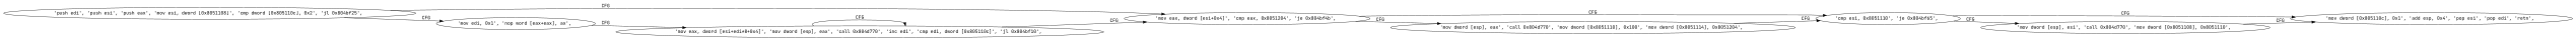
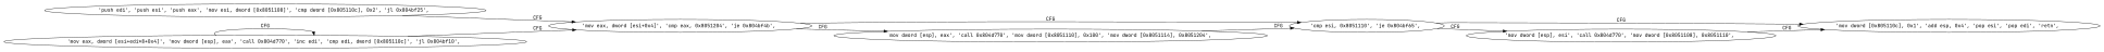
  digraph {
    rankdir=LR
    fontname="JetBrains Mono"
    node [fontname="JetBrains Mono"]
    edge [fontname="JetBrains Mono"]
    n1 [label="'push edi', 'push esi', 'push eax', 'mov esi, dword [0x8051108]', 'cmp dword [0x805110c], 0x2', 'jl 0x804bf25', "]
    n2 [label="'mov eax, dword [esi+0x4]', 'cmp eax, 0x8051204', 'je 0x804bf4b', "]
-   n3 [label="'mov edi, 0x1', 'nop word [eax+eax], ax', "]
    n4 [label="'cmp esi, 0x8051110', 'je 0x804bf65', "]
    n5 [label="'mov dword [esp], eax', 'call 0x804d770', 'mov dword [0x8051110], 0x100', 'mov dword [0x8051114], 0x8051204', "]
    n6 [label="'mov eax, dword [esi+edi*8+0x4]', 'mov dword [esp], eax', 'call 0x804d770', 'inc edi', 'cmp edi, dword [0x805110c]', 'jl 0x804bf10', "]
    n7 [label="'mov dword [0x805110c], 0x1', 'add esp, 0x4', 'pop esi', 'pop edi', 'retn', "]
    n8 [label="'mov dword [esp], esi', 'call 0x804d770', 'mov dword [0x8051108], 0x8051110', "]
    n1 -> n2 [label=CFG]
-   n1 -> n3 [label=CFG]
    n2 -> n4 [label=CFG]
    n2 -> n5 [label=CFG]
-   n3 -> n6 [label=CFG]
    n4 -> n7 [label=CFG]
    n4 -> n8 [label=CFG]
    n5 -> n4 [label=CFG]
    n6 -> n2 [label=CFG]
    n6 -> n6 [label=CFG]
    n8 -> n7 [label=CFG]
  }
